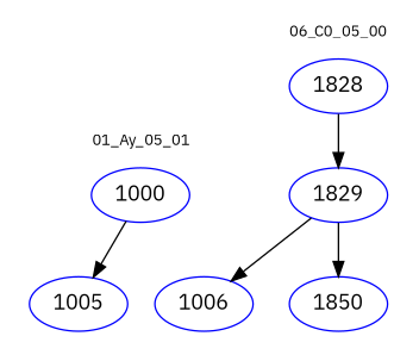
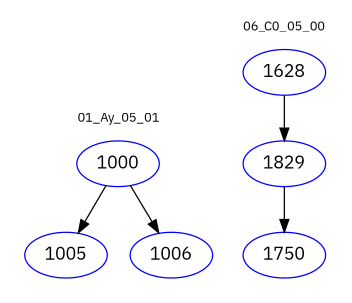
  digraph {
    fontname="IBM Plex Sans"
    node [color=blue fontname="IBM Plex Sans"]
    edge [color=black fontname="IBM Plex Sans"]
    n1 [label=1000]
    n2 [label=1006]
    n3 [label=1005]
-   n4 [label=1828]
+   n4 [label=1628]
    n5 [label=1829]
-   n6 [label=1850]
+   n6 [label=1750]
    subgraph cluster_1 {
      color=white
      fontsize=10
      label="01_Ay_05_01"
      n1
      n2
      n3
    }
    subgraph cluster_2 {
      color=white
      fontsize=10
      label="06_C0_05_00"
      n4
      n5
      n6
    }
-   n5 -> n2
+   n1 -> n2
    n1 -> n3
    n4 -> n5
    n5 -> n6
  }
